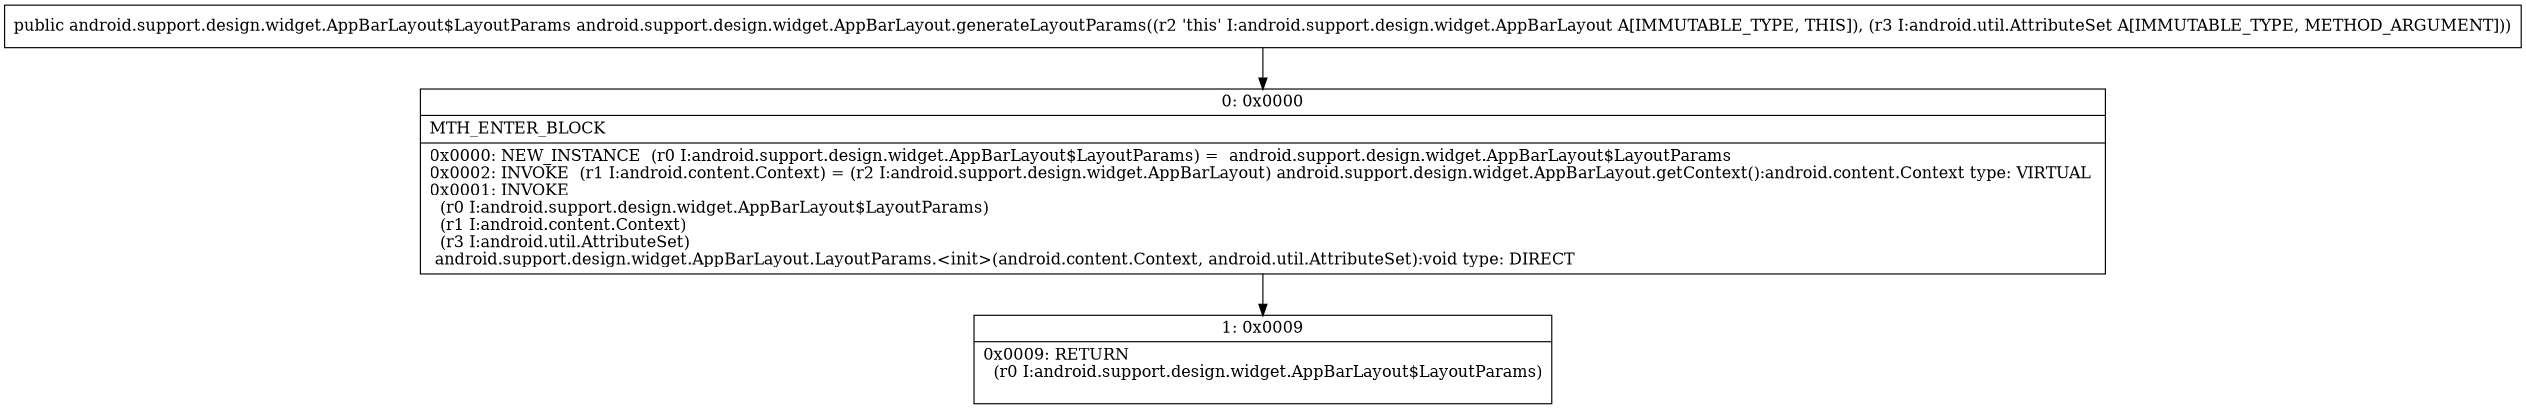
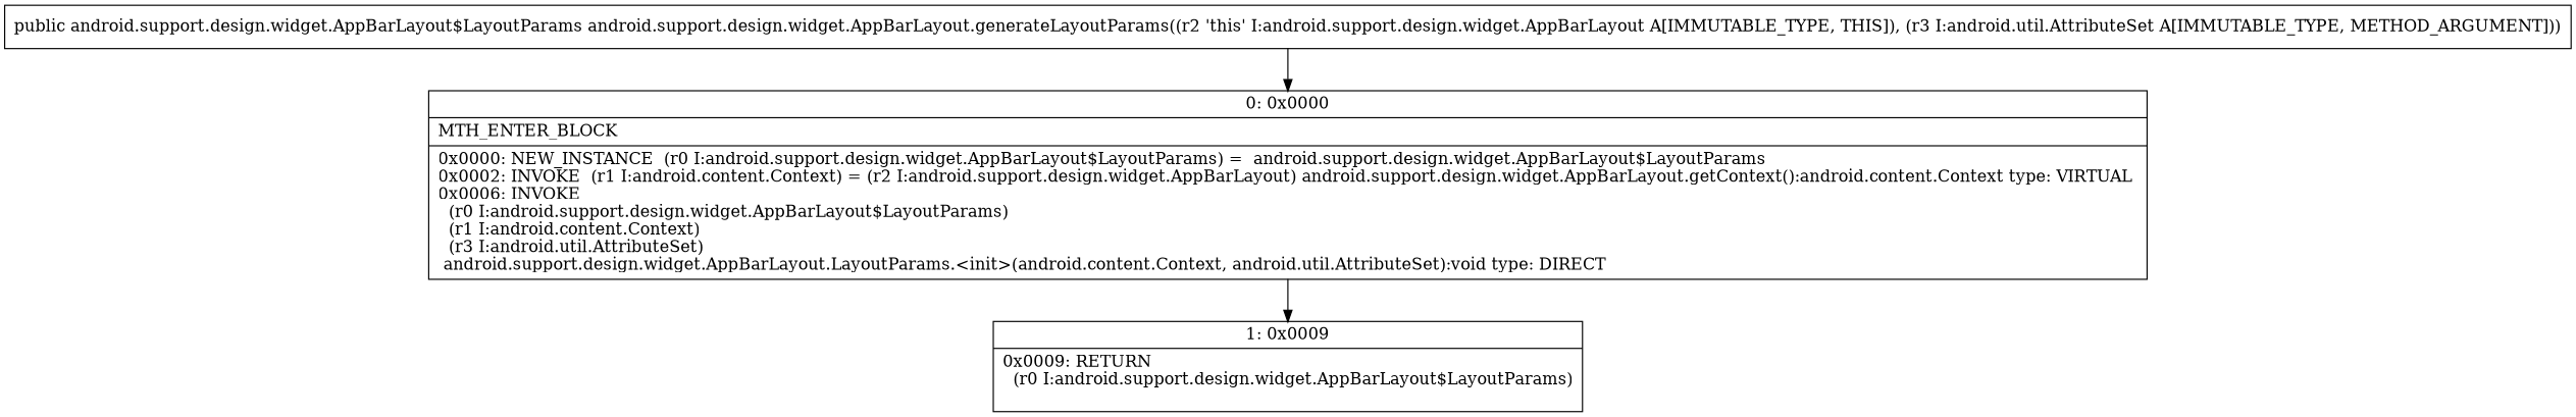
  digraph {
    node [shape=record]
-   n1 [label="{0\:\ 0x0000|MTH_ENTER_BLOCK\l|0x0000: NEW_INSTANCE  (r0 I:android.support.design.widget.AppBarLayout$LayoutParams) =  android.support.design.widget.AppBarLayout$LayoutParams \l0x0002: INVOKE  (r1 I:android.content.Context) = (r2 I:android.support.design.widget.AppBarLayout) android.support.design.widget.AppBarLayout.getContext():android.content.Context type: VIRTUAL \l0x0001: INVOKE  \l  (r0 I:android.support.design.widget.AppBarLayout$LayoutParams)\l  (r1 I:android.content.Context)\l  (r3 I:android.util.AttributeSet)\l android.support.design.widget.AppBarLayout.LayoutParams.\<init\>(android.content.Context, android.util.AttributeSet):void type: DIRECT \l}"]
+   n1 [label="{0\:\ 0x0000|MTH_ENTER_BLOCK\l|0x0000: NEW_INSTANCE  (r0 I:android.support.design.widget.AppBarLayout$LayoutParams) =  android.support.design.widget.AppBarLayout$LayoutParams \l0x0002: INVOKE  (r1 I:android.content.Context) = (r2 I:android.support.design.widget.AppBarLayout) android.support.design.widget.AppBarLayout.getContext():android.content.Context type: VIRTUAL \l0x0006: INVOKE  \l  (r0 I:android.support.design.widget.AppBarLayout$LayoutParams)\l  (r1 I:android.content.Context)\l  (r3 I:android.util.AttributeSet)\l android.support.design.widget.AppBarLayout.LayoutParams.\<init\>(android.content.Context, android.util.AttributeSet):void type: DIRECT \l}"]
    n2 [label="{1\:\ 0x0009|0x0009: RETURN  \l  (r0 I:android.support.design.widget.AppBarLayout$LayoutParams)\l \l}"]
    n3 [label="{public android.support.design.widget.AppBarLayout$LayoutParams android.support.design.widget.AppBarLayout.generateLayoutParams((r2 'this' I:android.support.design.widget.AppBarLayout A[IMMUTABLE_TYPE, THIS]), (r3 I:android.util.AttributeSet A[IMMUTABLE_TYPE, METHOD_ARGUMENT])) }"]
    n1 -> n2
    n3 -> n1
  }
